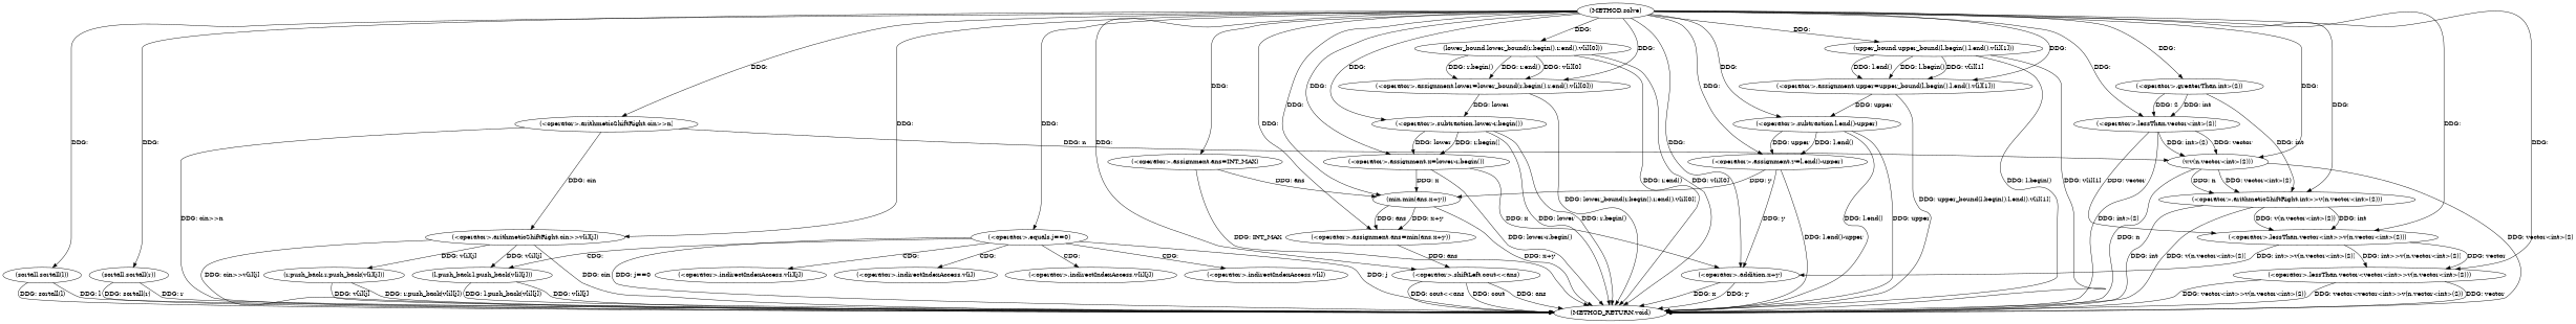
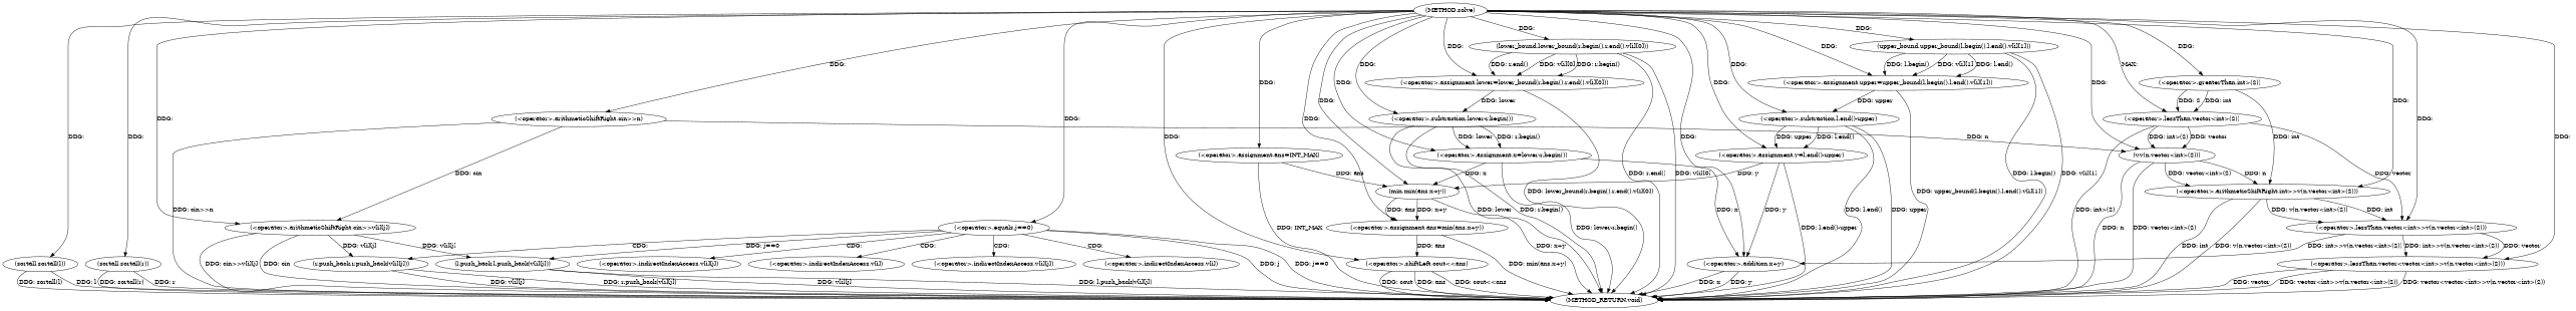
  digraph {
    n1 [label="(METHOD,solve)"]
    n2 [label="(<operator>.arithmeticShiftRight,cin>>n)"]
    n3 [label="(<operator>.lessThan,vector<vector<int>>v(n,vector<int>(2)))"]
    n4 [label="(sortall,sortall(l))"]
    n5 [label="(sortall,sortall(r))"]
    n6 [label="(<operator>.assignment,ans=INT_MAX)"]
    n7 [label="(<operator>.shiftLeft,cout<<ans)"]
    n8 [label="(<operator>.assignment,lower=lower_bound(r.begin(),r.end(),v[i][0]))"]
    n9 [label="(<operator>.assignment,x=lower-r.begin())"]
    n10 [label="(<operator>.assignment,upper=upper_bound(l.begin(),l.end(),v[i][1]))"]
    n11 [label="(<operator>.assignment,y=l.end()-upper)"]
    n12 [label="(<operator>.assignment,ans=min(ans,x+y))"]
    n13 [label="(<operator>.lessThan,vector<int>>v(n,vector<int>(2)))"]
    n14 [label="(<operator>.arithmeticShiftRight,cin>>v[i][j])"]
    n15 [label="(<operator>.arithmeticShiftRight,int>>v(n,vector<int>(2)))"]
    n16 [label="(<operator>.equals,j==0)"]
    n17 [label="(lower_bound,lower_bound(r.begin(),r.end(),v[i][0]))"]
    n18 [label="(<operator>.subtraction,lower-r.begin())"]
    n19 [label="(upper_bound,upper_bound(l.begin(),l.end(),v[i][1]))"]
    n20 [label="(<operator>.subtraction,l.end()-upper)"]
    n21 [label="(min,min(ans,x+y))"]
    n22 [label="(v,v(n,vector<int>(2)))"]
    n23 [label="(<operator>.addition,x+y)"]
    n24 [label="(<operator>.lessThan,vector<int>(2))"]
    n25 [label="(<operator>.greaterThan,int>(2))"]
    n26 [label="(METHOD_RETURN,void)"]
    n27 [label="(l.push_back,l.push_back(v[i][j]))"]
    n28 [label="(r.push_back,r.push_back(v[i][j]))"]
    n29 [label="(<operator>.indirectIndexAccess,v[i][j])"]
    n30 [label="(<operator>.indirectIndexAccess,v[i])"]
    n31 [label="(<operator>.indirectIndexAccess,v[i][j])"]
    n32 [label="(<operator>.indirectIndexAccess,v[i])"]
    n1 -> n2 [label="DDG: "]
    n1 -> n3 [label="DDG: "]
    n1 -> n4 [label="DDG: "]
    n1 -> n5 [label="DDG: "]
    n1 -> n6 [label="DDG: "]
    n1 -> n7 [label="DDG: "]
    n1 -> n8 [label="DDG: "]
    n1 -> n9 [label="DDG: "]
    n1 -> n10 [label="DDG: "]
    n1 -> n11 [label="DDG: "]
    n1 -> n12 [label="DDG: "]
    n1 -> n13 [label="DDG: "]
    n1 -> n14 [label="DDG: "]
    n1 -> n15 [label="DDG: "]
    n1 -> n16 [label="DDG: "]
    n1 -> n17 [label="DDG: "]
    n1 -> n18 [label="DDG: "]
    n1 -> n19 [label="DDG: "]
    n1 -> n20 [label="DDG: "]
    n1 -> n21 [label="DDG: "]
    n1 -> n22 [label="DDG: "]
    n1 -> n23 [label="DDG: "]
-   n1 -> n24 [label="DDG: "]
+   n1 -> n24 [label="MAX: "]
    n1 -> n25 [label="DDG: "]
    n2 -> n14 [label="DDG: cin"]
    n2 -> n22 [label="DDG: n"]
    n2 -> n26 [label="DDG: cin>>n"]
    n3 -> n26 [label="DDG: vector"]
    n3 -> n26 [label="DDG: vector<int>>v(n,vector<int>(2))"]
    n3 -> n26 [label="DDG: vector<vector<int>>v(n,vector<int>(2))"]
    n4 -> n26 [label="DDG: l"]
    n4 -> n26 [label="DDG: sortall(l)"]
    n5 -> n26 [label="DDG: r"]
    n5 -> n26 [label="DDG: sortall(r)"]
    n6 -> n21 [label="DDG: ans"]
    n6 -> n26 [label="DDG: INT_MAX"]
    n7 -> n26 [label="DDG: ans"]
    n7 -> n26 [label="DDG: cout<<ans"]
    n7 -> n26 [label="DDG: cout"]
    n8 -> n18 [label="DDG: lower"]
    n8 -> n26 [label="DDG: lower_bound(r.begin(),r.end(),v[i][0])"]
    n9 -> n21 [label="DDG: x"]
    n9 -> n23 [label="DDG: x"]
    n9 -> n26 [label="DDG: lower-r.begin()"]
    n10 -> n20 [label="DDG: upper"]
    n10 -> n26 [label="DDG: upper_bound(l.begin(),l.end(),v[i][1])"]
    n11 -> n21 [label="DDG: y"]
    n11 -> n23 [label="DDG: y"]
    n11 -> n26 [label="DDG: l.end()-upper"]
    n12 -> n7 [label="DDG: ans"]
+   n12 -> n26 [label="DDG: min(ans,x+y)"]
    n13 -> n3 [label="DDG: vector"]
    n13 -> n3 [label="DDG: int>>v(n,vector<int>(2))"]
    n13 -> n23 [label="DDG: int>>v(n,vector<int>(2))"]
    n14 -> n26 [label="DDG: cin"]
    n14 -> n26 [label="DDG: cin>>v[i][j]"]
    n14 -> n27 [label="DDG: v[i][j]"]
    n14 -> n28 [label="DDG: v[i][j]"]
    n15 -> n13 [label="DDG: int"]
    n15 -> n13 [label="DDG: v(n,vector<int>(2))"]
    n15 -> n26 [label="DDG: int"]
    n15 -> n26 [label="DDG: v(n,vector<int>(2))"]
    n16 -> n26 [label="DDG: j"]
    n16 -> n26 [label="DDG: j==0"]
-   n16 -> n27 [label="CDG: "]
+   n16 -> n27 [label="DDG: j==0"]
+   n16 -> n28 [label="CDG: "]
    n16 -> n29 [label="CDG: "]
    n16 -> n30 [label="CDG: "]
    n16 -> n31 [label="CDG: "]
    n16 -> n32 [label="CDG: "]
    n17 -> n8 [label="DDG: v[i][0]"]
    n17 -> n8 [label="DDG: r.begin()"]
    n17 -> n8 [label="DDG: r.end()"]
    n17 -> n26 [label="DDG: r.end()"]
    n17 -> n26 [label="DDG: v[i][0]"]
    n18 -> n9 [label="DDG: lower"]
    n18 -> n9 [label="DDG: r.begin()"]
    n18 -> n26 [label="DDG: lower"]
    n18 -> n26 [label="DDG: r.begin()"]
    n19 -> n10 [label="DDG: l.begin()"]
    n19 -> n10 [label="DDG: v[i][1]"]
    n19 -> n10 [label="DDG: l.end()"]
    n19 -> n26 [label="DDG: l.begin()"]
    n19 -> n26 [label="DDG: v[i][1]"]
    n20 -> n11 [label="DDG: l.end()"]
    n20 -> n11 [label="DDG: upper"]
    n20 -> n26 [label="DDG: l.end()"]
    n20 -> n26 [label="DDG: upper"]
    n21 -> n12 [label="DDG: x+y"]
    n21 -> n12 [label="DDG: ans"]
    n21 -> n26 [label="DDG: x+y"]
    n22 -> n15 [label="DDG: n"]
    n22 -> n15 [label="DDG: vector<int>(2)"]
    n22 -> n26 [label="DDG: n"]
    n22 -> n26 [label="DDG: vector<int>(2)"]
    n23 -> n26 [label="DDG: x"]
    n23 -> n26 [label="DDG: y"]
    n24 -> n13 [label="DDG: vector"]
    n24 -> n22 [label="DDG: vector"]
    n24 -> n22 [label="DDG: int>(2)"]
    n24 -> n26 [label="DDG: int>(2)"]
    n25 -> n15 [label="DDG: int"]
    n25 -> n24 [label="DDG: int"]
    n25 -> n24 [label="DDG: 2"]
    n27 -> n26 [label="DDG: v[i][j]"]
    n27 -> n26 [label="DDG: l.push_back(v[i][j])"]
    n28 -> n26 [label="DDG: v[i][j]"]
    n28 -> n26 [label="DDG: r.push_back(v[i][j])"]
  }
